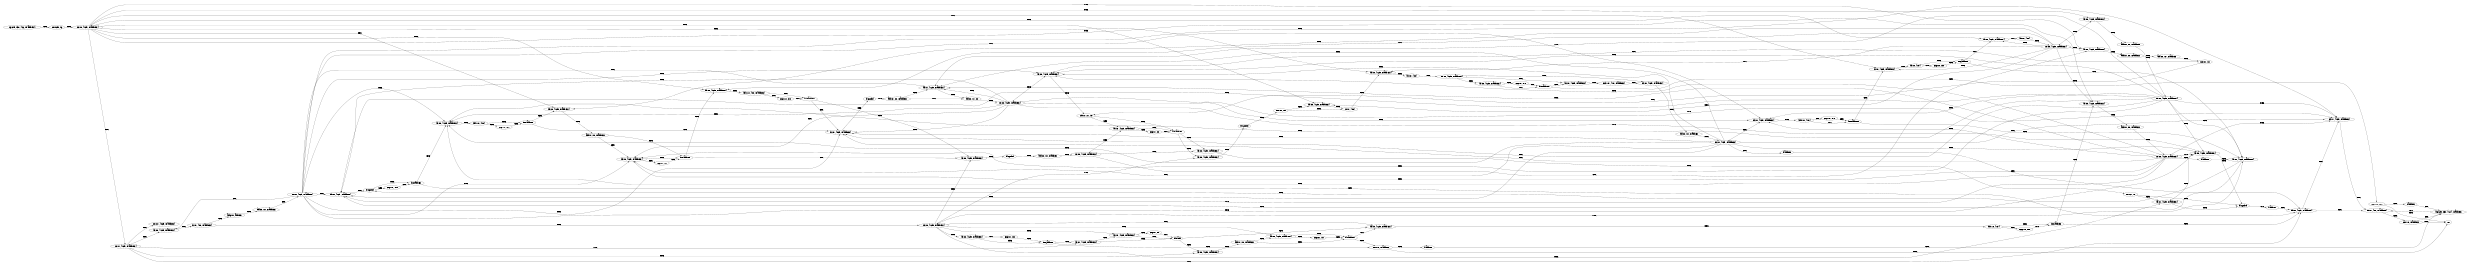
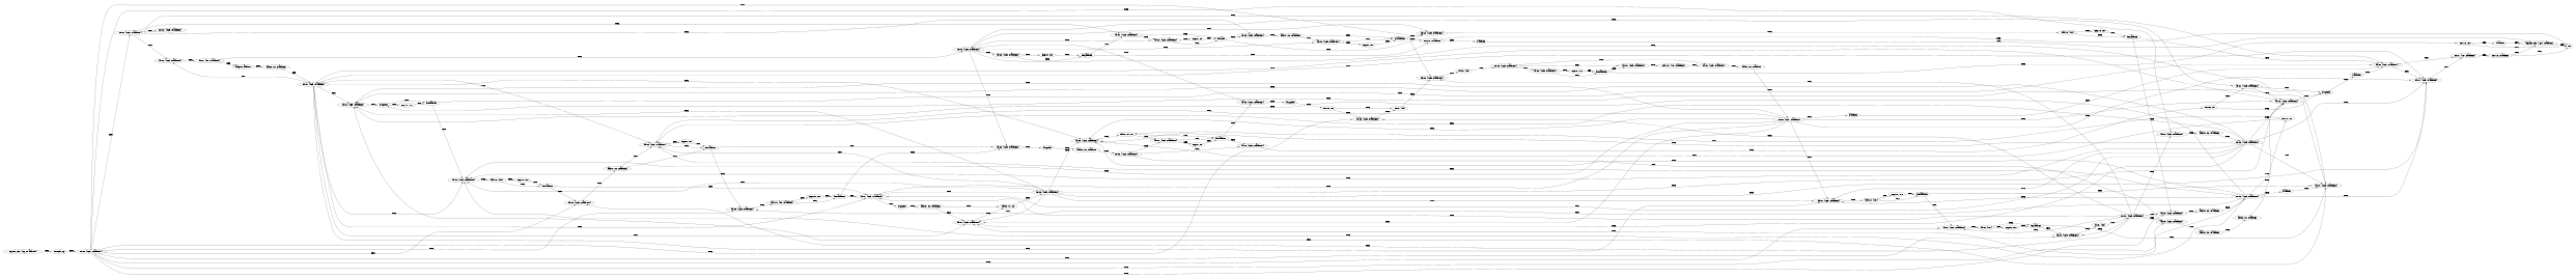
  digraph {
    rankdir=LR
    n1 [label="stp x29 , x30 , [ sp , #- address ]!"]
    n2 [label="mov x29 , sp"]
    n3 [label="str x0 , [ x29 , # address ]"]
    n4 [label="str x1 , [ x29 , # address ]"]
    n5 [label="ldr x0 , [ x29 , # address ]"]
    n6 [label="ldr x0 , [ x29 , # address ]"]
    n7 [label="ldr x0 , [ x29 , # address ]"]
    n8 [label="ldr x0 , [ x29 , # address ]"]
    n9 [label="ldr x0 , [ x29 , # address ]"]
    n10 [label="ldr x0 , [ x29 , # address ]"]
    n11 [label="ldr x0 , [ x29 , # address ]"]
    n12 [label="ldr x0 , [ x29 , # address ]"]
    n13 [label="ldr x0 , [ x29 , # address ]"]
    n14 [label="str xzr , [ x29 , # address ]"]
    n15 [label="ldr x0 , [ x29 , # address ]"]
    n16 [label="ldr x1 , [ x29 , # address ]"]
    n17 [label="ldr x0 , [ x29 , # address ]"]
    n18 [label="ldr x0 , [ x29 , # address ]"]
    n19 [label="add x0 , x0 , # address"]
    n20 [label="add x1 , x0 , # address"]
    n21 [label="ldr x0 , [ x0 ]"]
    n22 [label="ldrb w0 , [ x0 , # address ]"]
    n23 [label="ldr x0 , [ x0 ]"]
    n24 [label="add x0 , x0 , # address"]
    n25 [label="add x0 , x0 , # address"]
    n26 [label="str x1 , [ x0 ]"]
    n27 [label="ldr x0 , [ x0 ]"]
    n28 [label="ldr x0 , [ x0 , # address ]"]
    n29 [label="ldr x0 , [ x29 , # address ]"]
    n30 [label="b.hi add"]
    n31 [label="add x1 , x0 , # address"]
    n32 [label="ldr x1 , [ x29 , # address ]"]
    n33 [label="str x1 , [ x0 , # address ]"]
    n34 [label="adrp x0 , address"]
    n35 [label="add x0 , x0 , # address"]
    n36 [label="str x0 , [ x29 , # address ]"]
    n37 [label="ldr x0 , [ x29 , # address ]"]
    n38 [label="ldr x0 , [ x29 , # address ]"]
    n39 [label="ldr x0 , [ x29 , # address ]"]
    n40 [label="ldr x1 , [ x29 , # address ]"]
    n41 [label="ldr x0 , [ x29 , # address ]"]
    n42 [label="ldr x0 , [ x29 , # address ]"]
    n43 [label="ldr x0 , [ x29 , # address ]"]
    n44 [label="ldr x0 , [ x29 , # address ]"]
    n45 [label="bl symbol"]
    n46 [label="ldrb w0 , [ x0 ]"]
    n47 [label="bl symbol"]
    n48 [label="add x0 , x1 , x0"]
    n49 [label="ldrb w0 , [ x0 ]"]
    n50 [label="b.ne address"]
    n51 [label="cmp x1 , x0"]
    n52 [label="sub x1 , x1 , x0"]
    n53 [label="bl symbol"]
    n54 [label="str x0 , [ x29 , # address ]"]
    n55 [label="ldr x0 , [ x29 , # address ]"]
    n56 [label="ldr x0 , [ x29 , # address ]"]
    n57 [label="ldr x0 , [ x29 , # address ]"]
    n58 [label="ldr x1 , [ x29 , # address ]"]
    n59 [label="ldr x0 , [ x29 , # address ]"]
    n60 [label="ldr x0 , [ x29 , # address ]"]
    n61 [label="ldr x1 , [ x29 , # address ]"]
    n62 [label="cmp x0 , # 0"]
    n63 [label="b.eq address"]
    n64 [label="cmp x1 , x0"]
    n65 [label="ldrb w0 , [ x0 ]"]
    n66 [label="b.ls address"]
    n67 [label="cmp x1 , x0"]
    n68 [label="bl symbol"]
    n69 [label="bl symbol"]
    n70 [label="mov w0 , # address"]
    n71 [label="b address"]
    n72 [label=ret]
    n73 [label="ldp x29 , x30 , [ sp ] , # address"]
    n74 [label="cmp w0 , # 0"]
    n75 [label="b.eq address"]
    n76 [label="mov w0 , # address"]
    n77 [label="str x0 , [ x29 , # address ]"]
    n78 [label="b address"]
    n79 [label="cmp w0 , # 0"]
    n80 [label="b.ne address"]
    n81 [label="cmp w0 , # 0"]
    n82 [label="b.ne address"]
    n83 [label="add x0 , x0 , # address"]
    n84 [label="str x0 , [ x29 , # address ]"]
    n85 [label="cmp w0 , # 0"]
    n86 [label="b.ne address"]
    n87 [label="cmp x0 , # 0"]
    n88 [label="b.eq address"]
    n89 [label="add x0 , x0 , # address"]
    n90 [label="cmp w0 , # 0"]
    n91 [label="b.ne address"]
    n92 [label="str x0 , [ x29 , # address ]"]
    n93 [label="str x0 , [ x29 , # address ]"]
    n94 [label="ldr x0 , [ x29 , # address ]"]
    n95 [label="ldr x0 , [ x29 , # address ]"]
    n96 [label="b.le address"]
    n97 [label="cmp x1 , x0"]
    n98 [label="mov x2 , x0"]
    n99 [label="add x0 , x0 , # address"]
    n100 [label="mov x1 , x0"]
    n101 [label="mov x1 , x0"]
    n102 [label="str x0 , [ x29 , # address ]"]
    n103 [label="str x0 , [ x29 , # address ]"]
    n104 [label="ldr x0 , [ x29 , # address ]"]
    n105 [label="ldr x0 , [ x29 , # address ]"]
    n106 [label="ldr x0 , [ x29 , # address ]"]
    n107 [label="cmp x0 , # 0"]
    n108 [label="b.ne address"]
    n109 [label="strb wzr , [ x0 , # address ]"]
    n110 [label="add x0 , x0 , # address"]
    n111 [label="mov w0 , # 0"]
    n112 [label="b address"]
    n113 [label="b address"]
    n114 [label="str x0 , [ x29 , # address ]"]
    n115 [label="b address"]
    n1 -> n2 [label=CFG]
    n2 -> n3 [label=CFG]
    n3 -> n4 [label=CFG]
    n3 -> n5 [label=DFG]
    n3 -> n6 [label=DFG]
    n3 -> n7 [label=DFG]
    n3 -> n8 [label=DFG]
    n3 -> n9 [label=DFG]
    n3 -> n10 [label=DFG]
    n3 -> n11 [label=DFG]
    n3 -> n12 [label=DFG]
    n3 -> n13 [label=DFG]
    n4 -> n14 [label=CFG]
    n4 -> n15 [label=DFG]
    n4 -> n16 [label=DFG]
    n4 -> n17 [label=DFG]
    n4 -> n18 [label=DFG]
    n5 -> n19 [label=DFG]
    n6 -> n20 [label=DFG]
    n7 -> n21 [label=DFG]
    n8 -> n22 [label=DFG]
    n9 -> n23 [label=DFG]
    n10 -> n24 [label=DFG]
    n11 -> n25 [label=DFG]
    n12 -> n26 [label=DFG]
    n13 -> n27 [label=DFG]
    n15 -> n28 [label=DFG]
    n16 -> n29 [label=CFG]
    n16 -> n30 [label=DFG]
    n17 -> n31 [label=DFG]
    n18 -> n32 [label=CFG]
    n18 -> n33 [label=DFG]
    n19 -> n77 [label=DFG]
    n20 -> n42 [label=CFG]
    n20 -> n50 [label=DFG]
    n21 -> n87 [label=CFG]
    n21 -> n88 [label=DFG]
    n22 -> n90 [label=CFG]
    n22 -> n91 [label=DFG]
    n23 -> n92 [label=DFG]
    n24 -> n99 [label=DFG]
    n25 -> n102 [label=DFG]
    n26 -> n13 [label=CFG]
    n27 -> n103 [label=DFG]
    n28 -> n34 [label=CFG]
    n28 -> n54 [label=DFG]
    n29 -> n30 [label=DFG]
    n29 -> n64 [label=CFG]
    n30 -> n17 [label=CFG]
    n30 -> n56 [label=CFG]
    n31 -> n57 [label=CFG]
    n31 -> n66 [label=DFG]
    n32 -> n33 [label=DFG]
    n33 -> n76 [label=CFG]
    n34 -> n35 [label=CFG]
    n35 -> n36 [label=CFG]
    n36 -> n15 [label=CFG]
    n36 -> n32 [label=DFG]
    n36 -> n37 [label=DFG]
    n36 -> n38 [label=DFG]
    n36 -> n39 [label=DFG]
    n36 -> n40 [label=DFG]
    n36 -> n41 [label=DFG]
    n36 -> n42 [label=DFG]
    n36 -> n43 [label=DFG]
    n36 -> n44 [label=DFG]
    n37 -> n45 [label=DFG]
    n38 -> n46 [label=DFG]
    n39 -> n47 [label=DFG]
    n40 -> n48 [label=DFG]
    n41 -> n49 [label=DFG]
    n42 -> n50 [label=DFG]
    n42 -> n51 [label=CFG]
    n43 -> n52 [label=DFG]
    n44 -> n53 [label=DFG]
    n45 -> n79 [label=CFG]
    n45 -> n80 [label=DFG]
    n46 -> n81 [label=CFG]
    n46 -> n82 [label=DFG]
    n47 -> n83 [label=DFG]
    n48 -> n84 [label=DFG]
    n49 -> n85 [label=CFG]
    n49 -> n86 [label=DFG]
    n50 -> n8 [label=CFG]
    n50 -> n59 [label=CFG]
    n51 -> n50 [label=CFG]
    n52 -> n94 [label=CFG]
    n52 -> n96 [label=DFG]
    n53 -> n113 [label=CFG]
    n54 -> n29 [label=DFG]
    n54 -> n55 [label=DFG]
    n54 -> n56 [label=DFG]
    n54 -> n57 [label=DFG]
    n54 -> n58 [label=DFG]
    n54 -> n59 [label=DFG]
    n54 -> n60 [label=DFG]
    n54 -> n61 [label=DFG]
    n55 -> n62 [label=CFG]
    n55 -> n63 [label=DFG]
    n56 -> n65 [label=DFG]
    n57 -> n66 [label=DFG]
    n57 -> n67 [label=CFG]
    n58 -> n37 [label=CFG]
    n58 -> n45 [label=DFG]
    n59 -> n68 [label=DFG]
    n60 -> n69 [label=DFG]
    n61 -> n44 [label=CFG]
    n61 -> n53 [label=DFG]
    n62 -> n63 [label=CFG]
    n63 -> n16 [label=CFG]
    n63 -> n70 [label=CFG]
    n64 -> n30 [label=CFG]
    n65 -> n74 [label=CFG]
    n65 -> n75 [label=DFG]
    n66 -> n56 [label=CFG]
    n66 -> n70 [label=CFG]
    n67 -> n66 [label=CFG]
    n68 -> n89 [label=DFG]
    n69 -> n101 [label=DFG]
    n70 -> n71 [label=CFG]
    n70 -> n72 [label=DFG]
    n71 -> n73 [label=CFG]
-   n73 -> n33 [label=CFG]
+   n73 -> n72 [label=CFG]
    n74 -> n75 [label=CFG]
    n75 -> n5 [label=CFG]
    n75 -> n18 [label=CFG]
    n76 -> n72 [label=DFG]
    n76 -> n73 [label=CFG]
    n77 -> n32 [label=DFG]
    n77 -> n37 [label=DFG]
    n77 -> n38 [label=DFG]
    n77 -> n39 [label=DFG]
    n77 -> n40 [label=DFG]
    n77 -> n41 [label=DFG]
    n77 -> n42 [label=DFG]
    n77 -> n43 [label=DFG]
    n77 -> n44 [label=DFG]
    n77 -> n78 [label=CFG]
    n78 -> n58 [label=CFG]
    n79 -> n80 [label=CFG]
    n80 -> n18 [label=CFG]
    n80 -> n38 [label=CFG]
    n81 -> n82 [label=CFG]
    n82 -> n6 [label=CFG]
    n82 -> n39 [label=CFG]
    n83 -> n40 [label=CFG]
    n83 -> n48 [label=DFG]
    n84 -> n32 [label=DFG]
    n84 -> n37 [label=DFG]
    n84 -> n38 [label=DFG]
    n84 -> n39 [label=DFG]
    n84 -> n40 [label=DFG]
    n84 -> n41 [label=DFG]
    n84 -> n42 [label=DFG]
    n84 -> n43 [label=DFG]
    n84 -> n44 [label=DFG]
    n85 -> n86 [label=CFG]
    n86 -> n7 [label=CFG]
    n86 -> n58 [label=CFG]
    n87 -> n88 [label=CFG]
    n88 -> n9 [label=CFG]
    n88 -> n58 [label=CFG]
    n89 -> n93 [label=DFG]
    n90 -> n91 [label=CFG]
    n91 -> n39 [label=CFG]
    n91 -> n59 [label=CFG]
    n92 -> n5 [label=DFG]
    n92 -> n6 [label=DFG]
    n92 -> n7 [label=DFG]
    n92 -> n8 [label=DFG]
    n92 -> n9 [label=DFG]
    n92 -> n10 [label=DFG]
    n92 -> n11 [label=DFG]
    n92 -> n12 [label=DFG]
    n92 -> n13 [label=DFG]
    n93 -> n10 [label=CFG]
    n93 -> n94 [label=DFG]
    n93 -> n95 [label=DFG]
    n94 -> n96 [label=DFG]
    n94 -> n97 [label=CFG]
    n95 -> n98 [label=DFG]
    n96 -> n60 [label=CFG]
    n96 -> n95 [label=CFG]
    n97 -> n96 [label=CFG]
    n98 -> n53 [label=DFG]
    n98 -> n61 [label=CFG]
    n99 -> n100 [label=DFG]
    n100 -> n43 [label=CFG]
    n100 -> n52 [label=DFG]
    n101 -> n12 [label=CFG]
    n101 -> n26 [label=DFG]
    n102 -> n32 [label=DFG]
    n102 -> n37 [label=DFG]
    n102 -> n38 [label=DFG]
    n102 -> n39 [label=DFG]
    n102 -> n40 [label=DFG]
    n102 -> n41 [label=DFG]
    n102 -> n42 [label=DFG]
    n102 -> n43 [label=DFG]
    n102 -> n44 [label=DFG]
    n102 -> n58 [label=CFG]
    n103 -> n104 [label=DFG]
    n103 -> n105 [label=DFG]
    n103 -> n106 [label=DFG]
    n104 -> n107 [label=CFG]
    n104 -> n108 [label=DFG]
    n105 -> n109 [label=DFG]
    n106 -> n110 [label=DFG]
    n107 -> n108 [label=CFG]
    n108 -> n105 [label=CFG]
    n108 -> n111 [label=CFG]
    n109 -> n106 [label=CFG]
    n110 -> n114 [label=DFG]
    n111 -> n72 [label=DFG]
    n111 -> n112 [label=CFG]
    n112 -> n73 [label=CFG]
    n113 -> n18 [label=CFG]
    n114 -> n32 [label=DFG]
    n114 -> n37 [label=DFG]
    n114 -> n38 [label=DFG]
    n114 -> n39 [label=DFG]
    n114 -> n40 [label=DFG]
    n114 -> n41 [label=DFG]
    n114 -> n42 [label=DFG]
    n114 -> n43 [label=DFG]
    n114 -> n44 [label=DFG]
    n114 -> n115 [label=CFG]
    n115 -> n18 [label=CFG]
  }
